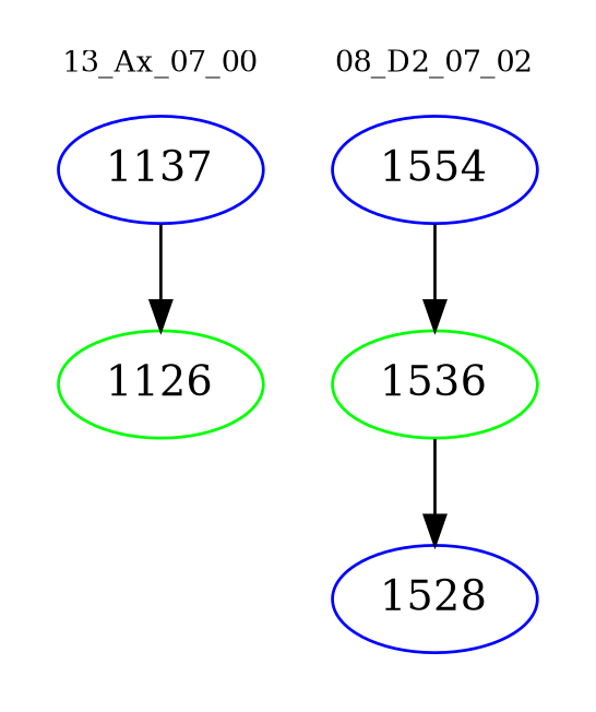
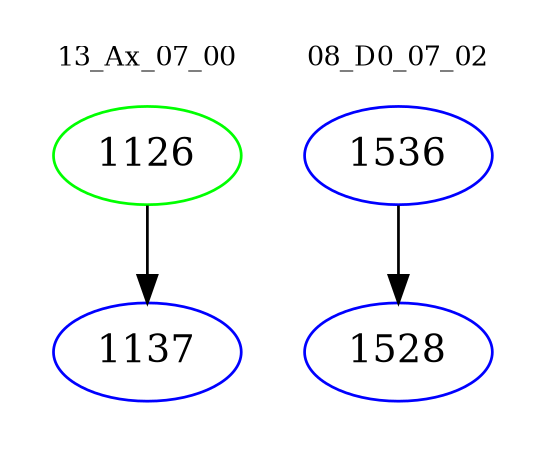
  digraph {
    node [color=blue]
    edge [color=black]
    n1 [label=1137]
    n2 [color=green label=1126]
-   n3 [label=1554]
    n4 [label=1528]
-   n5 [color=green label=1536]
+   n5 [label=1536]
    subgraph cluster_1 {
      color=white
      fontsize=10
      label="13_Ax_07_00"
      n1
      n2
    }
    subgraph cluster_2 {
      color=white
      fontsize=10
-     label="08_D2_07_02"
-     n3
+     label="08_D0_07_02"
      n4
      n5
    }
-   n1 -> n2
-   n3 -> n5
+   n2 -> n1
    n5 -> n4
  }
